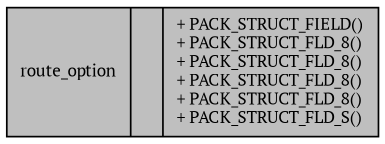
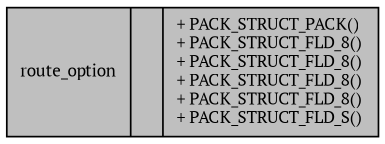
  digraph {
    rankdir=LR
    fontname="PT Serif"
-   n1 [color=black fillcolor=grey75 fontcolor=black fontname="PT Serif" fontsize=10 height=0.2 label="{route_option\n||+ PACK_STRUCT_FIELD()\l+ PACK_STRUCT_FLD_8()\l+ PACK_STRUCT_FLD_8()\l+ PACK_STRUCT_FLD_8()\l+ PACK_STRUCT_FLD_8()\l+ PACK_STRUCT_FLD_S()\l}" shape=record style=filled width=0.4]
+   n1 [color=black fillcolor=grey75 fontcolor=black fontname="PT Serif" fontsize=10 height=0.2 label="{route_option\n||+ PACK_STRUCT_PACK()\l+ PACK_STRUCT_FLD_8()\l+ PACK_STRUCT_FLD_8()\l+ PACK_STRUCT_FLD_8()\l+ PACK_STRUCT_FLD_8()\l+ PACK_STRUCT_FLD_S()\l}" shape=record style=filled width=0.4]
  }
